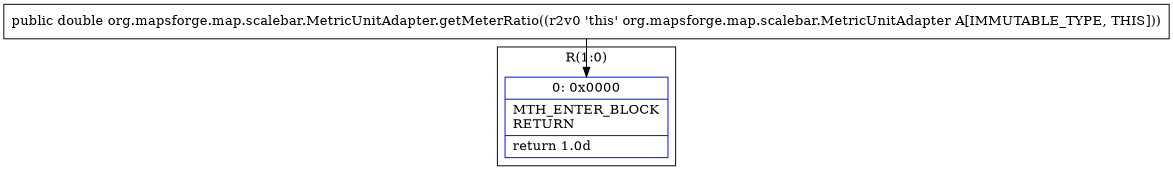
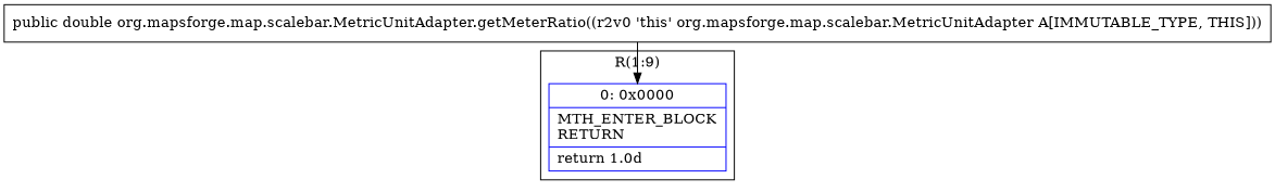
  digraph {
    node [shape=record]
    n1 [color=blue label="{0\:\ 0x0000|MTH_ENTER_BLOCK\lRETURN\l|return 1.0d\l}"]
    n2 [label="{public double org.mapsforge.map.scalebar.MetricUnitAdapter.getMeterRatio((r2v0 'this' org.mapsforge.map.scalebar.MetricUnitAdapter A[IMMUTABLE_TYPE, THIS])) }"]
    subgraph cluster_1 {
-     label="R(1:0)"
+     label="R(1:9)"
      n1
    }
    n2 -> n1
  }
